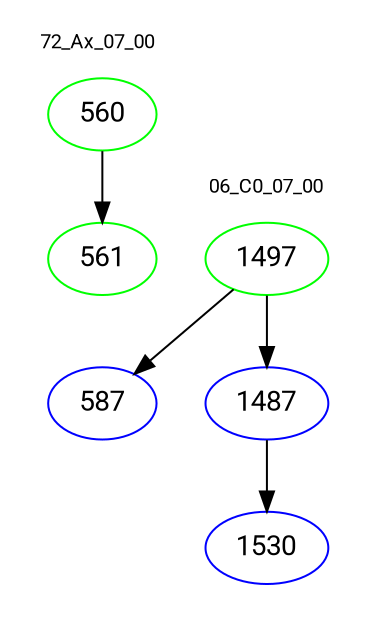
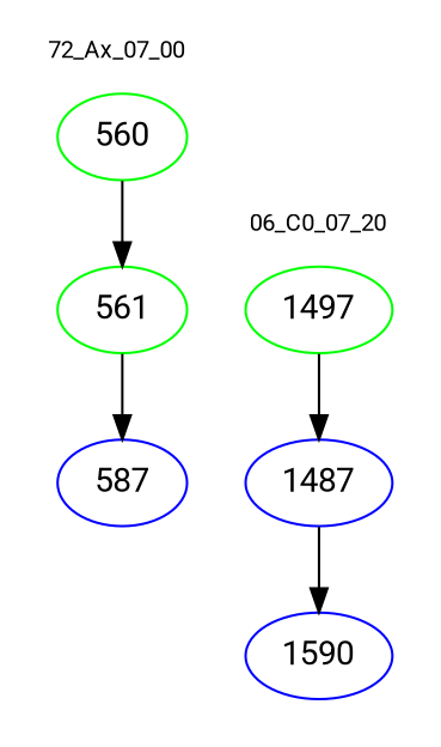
  digraph {
    fontname=Roboto
    node [color=green fontname=Roboto]
    edge [color=black fontname=Roboto]
    n1 [label=560]
    n2 [label=561]
    n3 [color=blue label=587]
    n4 [label=1497]
    n5 [color=blue label=1487]
-   n6 [color=blue label=1530]
+   n6 [color=blue label=1590]
    subgraph cluster_1 {
      color=white
      fontsize=10
      label="72_Ax_07_00"
      n1
      n2
      n3
    }
    subgraph cluster_2 {
      color=white
      fontsize=10
-     label="06_C0_07_00"
+     label="06_C0_07_20"
      n4
      n5
      n6
    }
    n1 -> n2
-   n4 -> n3
+   n2 -> n3
    n4 -> n5
    n5 -> n6
  }
